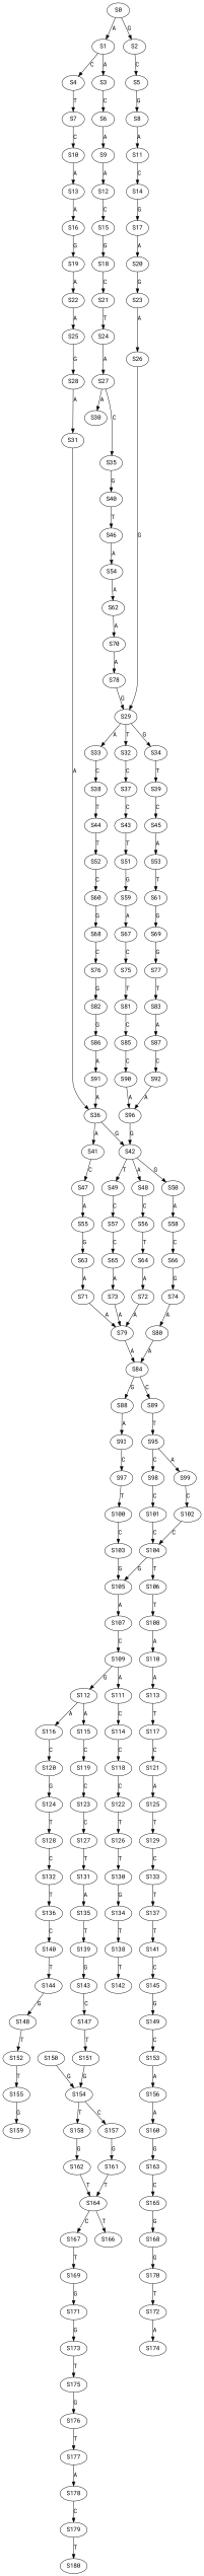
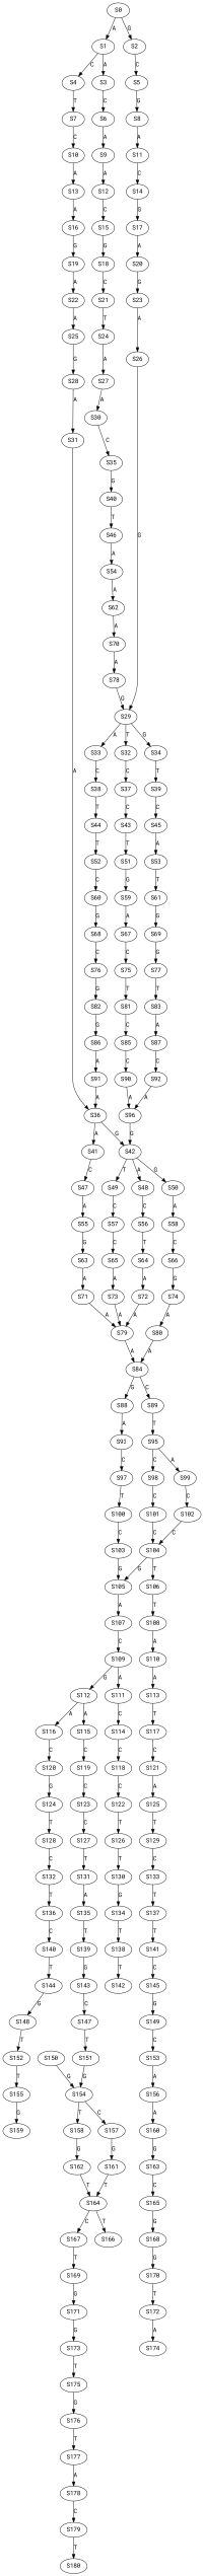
  strict digraph {
    fontname="Roboto Mono"
    node [fontname="Roboto Mono"]
    edge [fontname="Roboto Mono"]
    S0
    S1
    S2
    S3
    S4
    S5
    S6
    S7
    S8
    S9
    S10
    S11
    S12
    S13
    S14
    S15
    S16
    S17
    S18
    S19
    S20
    S21
    S22
    S23
    S24
    S25
    S26
    S27
    S28
    S29
    S30
    S31
    S32
    S33
    S34
    S35
    S36
    S37
    S38
    S39
    S40
    S41
    S42
    S43
    S44
    S45
    S46
    S47
    S48
    S49
    S50
    S51
    S52
    S53
    S54
    S55
    S56
    S57
    S58
    S59
    S60
    S61
    S62
    S63
    S64
    S65
    S66
    S67
    S68
    S69
    S70
    S71
    S72
    S73
    S74
    S75
    S76
    S77
    S78
    S79
    S80
    S81
    S82
    S83
    S84
    S85
    S86
    S87
    S88
    S89
    S90
    S91
    S92
    S93
    S95
    S96
    S97
    S98
    S99
    S100
    S101
    S102
    S103
    S104
    S105
    S106
    S107
    S108
    S109
    S110
    S111
    S112
    S113
    S114
    S115
    S116
    S117
    S118
    S119
    S120
    S121
    S122
    S123
    S124
    S125
    S126
    S127
    S128
    S129
    S130
    S131
    S132
    S133
    S134
    S135
    S136
    S137
    S138
    S139
    S140
    S141
    S142
    S143
    S144
    S145
    S147
    S148
    S149
    S151
    S152
    S153
    S150
    S154
    S155
    S156
    S157
    S158
    S159
    S160
    S161
    S162
    S163
    S164
    S165
    S166
    S167
    S168
    S169
    S170
    S171
    S172
    S173
    S174
    S175
    S176
    S177
    S178
    S179
    S180
    S0 -> S1 [label=A]
    S0 -> S2 [label=G]
    S1 -> S3 [label=A]
    S1 -> S4 [label=C]
    S2 -> S5 [label=C]
    S3 -> S6 [label=C]
    S4 -> S7 [label=T]
    S5 -> S8 [label=G]
    S6 -> S9 [label=A]
    S7 -> S10 [label=C]
    S8 -> S11 [label=A]
    S9 -> S12 [label=A]
    S10 -> S13 [label=A]
    S11 -> S14 [label=C]
    S12 -> S15 [label=C]
    S13 -> S16 [label=A]
    S14 -> S17 [label=G]
    S15 -> S18 [label=G]
    S16 -> S19 [label=G]
    S17 -> S20 [label=A]
    S18 -> S21 [label=C]
    S19 -> S22 [label=A]
    S20 -> S23 [label=G]
    S21 -> S24 [label=T]
    S22 -> S25 [label=A]
    S23 -> S26 [label=A]
    S24 -> S27 [label=A]
    S25 -> S28 [label=G]
    S26 -> S29 [label=G]
    S27 -> S30 [label=A]
    S28 -> S31 [label=A]
    S29 -> S32 [label=T]
    S29 -> S33 [label=A]
    S29 -> S34 [label=G]
-   S27 -> S35 [label=C]
+   S30 -> S35 [label=C]
    S31 -> S36 [label=A]
    S32 -> S37 [label=C]
    S33 -> S38 [label=C]
    S34 -> S39 [label=T]
    S35 -> S40 [label=G]
    S36 -> S41 [label=A]
    S36 -> S42 [label=G]
    S37 -> S43 [label=C]
    S38 -> S44 [label=T]
    S39 -> S45 [label=C]
    S40 -> S46 [label=T]
    S41 -> S47 [label=C]
    S42 -> S48 [label=A]
    S42 -> S49 [label=T]
    S42 -> S50 [label=G]
    S43 -> S51 [label=T]
    S44 -> S52 [label=T]
    S45 -> S53 [label=A]
    S46 -> S54 [label=A]
    S47 -> S55 [label=A]
    S48 -> S56 [label=C]
    S49 -> S57 [label=C]
    S50 -> S58 [label=A]
    S51 -> S59 [label=G]
    S52 -> S60 [label=C]
    S53 -> S61 [label=T]
    S54 -> S62 [label=A]
    S55 -> S63 [label=G]
    S56 -> S64 [label=T]
    S57 -> S65 [label=C]
    S58 -> S66 [label=C]
    S59 -> S67 [label=A]
    S60 -> S68 [label=G]
    S61 -> S69 [label=G]
    S62 -> S70 [label=A]
    S63 -> S71 [label=A]
    S64 -> S72 [label=A]
    S65 -> S73 [label=A]
    S66 -> S74 [label=G]
    S67 -> S75 [label=C]
    S68 -> S76 [label=C]
    S69 -> S77 [label=G]
    S70 -> S78 [label=A]
    S71 -> S79 [label=A]
    S72 -> S79 [label=A]
    S73 -> S79 [label=A]
    S74 -> S80 [label=A]
    S75 -> S81 [label=T]
    S76 -> S82 [label=G]
    S77 -> S83 [label=T]
    S78 -> S29 [label=G]
    S79 -> S84 [label=A]
    S80 -> S84 [label=A]
    S81 -> S85 [label=C]
    S82 -> S86 [label=G]
    S83 -> S87 [label=A]
    S84 -> S88 [label=G]
    S84 -> S89 [label=C]
    S85 -> S90 [label=C]
    S86 -> S91 [label=A]
    S87 -> S92 [label=C]
    S88 -> S93 [label=A]
    S89 -> S95 [label=T]
    S90 -> S96 [label=A]
    S91 -> S36 [label=A]
    S92 -> S96 [label=A]
    S93 -> S97 [label=C]
    S95 -> S98 [label=C]
    S95 -> S99 [label=A]
    S96 -> S42 [label=G]
    S97 -> S100 [label=T]
    S98 -> S101 [label=C]
    S99 -> S102 [label=C]
    S100 -> S103 [label=C]
    S101 -> S104 [label=C]
    S102 -> S104 [label=C]
    S103 -> S105 [label=G]
    S104 -> S105 [label=G]
    S104 -> S106 [label=T]
    S105 -> S107 [label=A]
    S106 -> S108 [label=T]
    S107 -> S109 [label=C]
    S108 -> S110 [label=A]
    S109 -> S111 [label=A]
    S109 -> S112 [label=G]
    S110 -> S113 [label=A]
    S111 -> S114 [label=C]
    S112 -> S115 [label=A]
    S112 -> S116 [label=A]
    S113 -> S117 [label=T]
    S114 -> S118 [label=C]
    S115 -> S119 [label=C]
    S116 -> S120 [label=C]
    S117 -> S121 [label=C]
    S118 -> S122 [label=C]
    S119 -> S123 [label=C]
    S120 -> S124 [label=G]
    S121 -> S125 [label=A]
    S122 -> S126 [label=T]
    S123 -> S127 [label=C]
    S124 -> S128 [label=T]
    S125 -> S129 [label=T]
    S126 -> S130 [label=T]
    S127 -> S131 [label=T]
    S128 -> S132 [label=C]
    S129 -> S133 [label=C]
    S130 -> S134 [label=G]
    S131 -> S135 [label=A]
    S132 -> S136 [label=T]
    S133 -> S137 [label=T]
    S134 -> S138 [label=T]
    S135 -> S139 [label=T]
    S136 -> S140 [label=C]
    S137 -> S141 [label=T]
    S138 -> S142 [label=T]
    S139 -> S143 [label=G]
    S140 -> S144 [label=T]
    S141 -> S145 [label=C]
    S143 -> S147 [label=C]
    S144 -> S148 [label=G]
    S145 -> S149 [label=G]
    S147 -> S151 [label=T]
    S148 -> S152 [label=T]
    S149 -> S153 [label=C]
    S151 -> S154 [label=G]
    S152 -> S155 [label=T]
    S153 -> S156 [label=A]
    S150 -> S154 [label=G]
    S154 -> S157 [label=C]
    S154 -> S158 [label=T]
    S155 -> S159 [label=G]
    S156 -> S160 [label=A]
    S157 -> S161 [label=G]
    S158 -> S162 [label=G]
    S160 -> S163 [label=G]
    S161 -> S164 [label=T]
    S162 -> S164 [label=T]
    S163 -> S165 [label=C]
    S164 -> S166 [label=T]
    S164 -> S167 [label=C]
    S165 -> S168 [label=G]
    S167 -> S169 [label=T]
    S168 -> S170 [label=G]
    S169 -> S171 [label=G]
    S170 -> S172 [label=T]
    S171 -> S173 [label=G]
    S172 -> S174 [label=A]
    S173 -> S175 [label=T]
    S175 -> S176 [label=G]
    S176 -> S177 [label=T]
    S177 -> S178 [label=A]
    S178 -> S179 [label=C]
    S179 -> S180 [label=T]
  }
